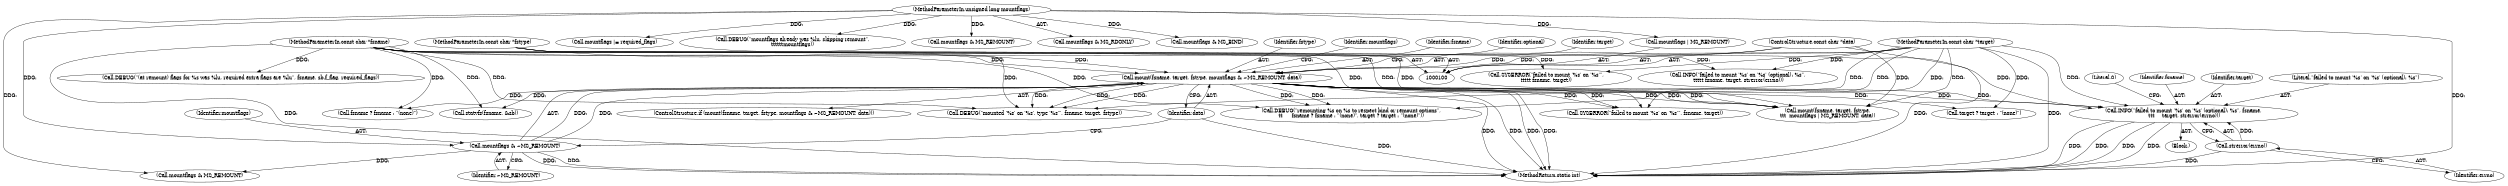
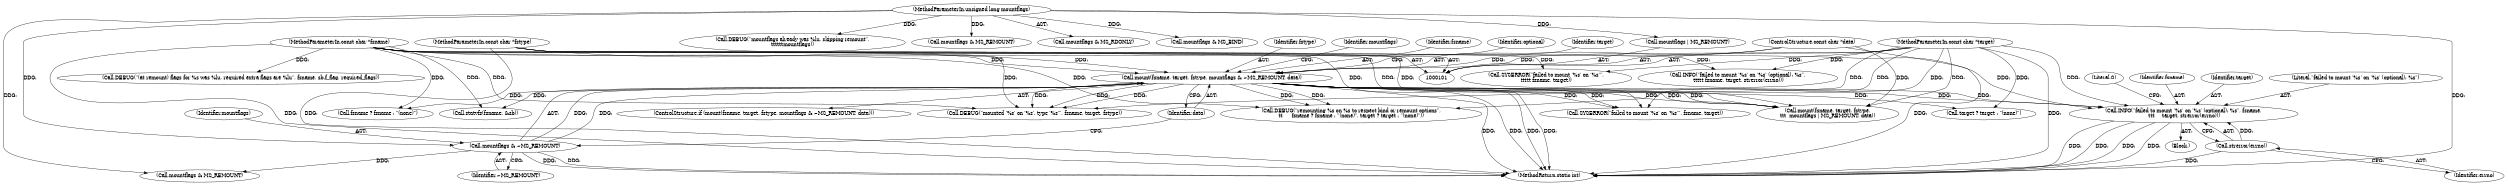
  digraph {
    n1 [label="(Call,INFO(\"failed to mount '%s' on '%s' (optional): %s\", fsname,\n \t\t\t     target, strerror(errno)))"]
    n2 [label="(Call,strerror(errno))"]
    n3 [label="(MethodReturn,static int)"]
    n4 [label="(Block,)"]
    n5 [label="(Identifier,errno)"]
    n6 [label="(Call,mount(fsname, target, fstype, mountflags & ~MS_REMOUNT, data))"]
    n7 [label="(Identifier,data)"]
    n8 [label="(Call,DEBUG(\"remounting %s on %s to respect bind or remount options\",\n\t\t      fsname ? fsname : \"(none)\", target ? target : \"(none)\"))"]
    n9 [label="(Call,statvfs(fsname, &sb))"]
    n10 [label="(Call,target ? target : \"(none)\")"]
    n11 [label="(ControlStructure,if (mount(fsname, target, fstype, mountflags & ~MS_REMOUNT, data)))"]
    n12 [label="(Call,SYSERROR(\"failed to mount '%s' on '%s'\", fsname, target))"]
    n13 [label="(Call,DEBUG(\"mounted '%s' on '%s', type '%s'\", fsname, target, fstype))"]
    n14 [label="(Call,mount(fsname, target, fstype,\n\t\t\t  mountflags | MS_REMOUNT, data))"]
    n15 [label="(Call,fsname ? fsname : \"(none)\")"]
    n16 [label="(Call,mountflags & ~MS_REMOUNT)"]
    n17 [label="(MethodParameterIn,const char *fsname)"]
    n18 [label="(Call,DEBUG(\"(at remount) flags for %s was %lu, required extra flags are %lu\", fsname, sb.f_flag, required_flags))"]
    n19 [label="(Call,SYSERROR(\"failed to mount '%s' on '%s'\",\n\t\t\t\t\t fsname, target))"]
    n20 [label="(Call,INFO(\"failed to mount '%s' on '%s' (optional): %s\",\n \t\t\t\t\t fsname, target, strerror(errno)))"]
-   1000101 [label=1000100]
+   1000101
    n22 [label="(MethodParameterIn,const char *target)"]
    n23 [label="(MethodParameterIn,const char *fstype)"]
    n24 [label="(Call,mountflags & MS_REMOUNT)"]
    n25 [label="(Identifier,~MS_REMOUNT)"]
    n26 [label="(MethodParameterIn,unsigned long mountflags)"]
    n27 [label="(Call,mountflags | MS_REMOUNT)"]
-   n28 [label="(Call,mountflags |= required_flags)"]
    n29 [label="(Call,DEBUG(\"mountflags already was %lu, skipping remount\",\n\t\t\t\t\t\tmountflags))"]
    n30 [label="(Call,mountflags & MS_REMOUNT)"]
    n31 [label="(Call,mountflags & MS_RDONLY)"]
    n32 [label="(Call,mountflags & MS_BIND)"]
    n33 [label="(ControlStructure,const char *data)"]
    n34 [label="(Literal,0)"]
    n35 [label="(Identifier,target)"]
    n36 [label="(Identifier,fstype)"]
    n37 [label="(Identifier,fsname)"]
    n38 [label="(Identifier,mountflags)"]
    n39 [label="(Identifier,target)"]
    n40 [label="(Literal,\"failed to mount '%s' on '%s' (optional): %s\")"]
    n41 [label="(Identifier,mountflags)"]
    n42 [label="(Identifier,fsname)"]
    n43 [label="(Identifier,optional)"]
    n1 -> n2 [label="CFG: "]
    n1 -> n3 [label="DDG: "]
    n1 -> n3 [label="DDG: "]
    n1 -> n3 [label="DDG: "]
    n1 -> n3 [label="DDG: "]
    n1 -> n4 [label="AST: "]
    n2 -> n1 [label="AST: "]
    n2 -> n1 [label="DDG: "]
    n2 -> n3 [label="DDG: "]
    n2 -> n5 [label="CFG: "]
    n5 -> n2 [label="AST: "]
    n6 -> n1 [label="DDG: "]
    n6 -> n1 [label="DDG: "]
    n6 -> n3 [label="DDG: "]
    n6 -> n3 [label="DDG: "]
    n6 -> n3 [label="DDG: "]
    n6 -> n3 [label="DDG: "]
    n6 -> n7 [label="CFG: "]
    n6 -> n8 [label="DDG: "]
    n6 -> n8 [label="DDG: "]
    n6 -> n9 [label="DDG: "]
    n6 -> n10 [label="DDG: "]
    n6 -> n11 [label="AST: "]
    n6 -> n12 [label="DDG: "]
    n6 -> n12 [label="DDG: "]
    n6 -> n13 [label="DDG: "]
    n6 -> n13 [label="DDG: "]
    n6 -> n13 [label="DDG: "]
    n6 -> n14 [label="DDG: "]
    n6 -> n14 [label="DDG: "]
    n6 -> n14 [label="DDG: "]
    n6 -> n15 [label="DDG: "]
    n7 -> n6 [label="AST: "]
    n7 -> n16 [label="CFG: "]
    n16 -> n3 [label="DDG: "]
    n16 -> n3 [label="DDG: "]
    n16 -> n6 [label="AST: "]
    n16 -> n6 [label="DDG: "]
    n16 -> n6 [label="DDG: "]
    n16 -> n24 [label="DDG: "]
    n16 -> n25 [label="CFG: "]
    n17 -> n1 [label="DDG: "]
    n17 -> n3 [label="DDG: "]
    n17 -> n6 [label="DDG: "]
    n17 -> n8 [label="DDG: "]
    n17 -> n9 [label="DDG: "]
    n17 -> n12 [label="DDG: "]
    n17 -> n13 [label="DDG: "]
    n17 -> n14 [label="DDG: "]
    n17 -> n15 [label="DDG: "]
    n17 -> n18 [label="DDG: "]
    n17 -> n19 [label="DDG: "]
    n17 -> n20 [label="DDG: "]
    n17 -> 1000101 [label="AST: "]
    n22 -> n1 [label="DDG: "]
    n22 -> n3 [label="DDG: "]
    n22 -> n6 [label="DDG: "]
    n22 -> n8 [label="DDG: "]
    n22 -> n10 [label="DDG: "]
    n22 -> n12 [label="DDG: "]
    n22 -> n13 [label="DDG: "]
    n22 -> n14 [label="DDG: "]
    n22 -> n19 [label="DDG: "]
    n22 -> n20 [label="DDG: "]
    n22 -> 1000101 [label="AST: "]
-   n7 -> n3 [label="DDG: "]
+   n23 -> n3 [label="DDG: "]
    n23 -> n6 [label="DDG: "]
    n23 -> n13 [label="DDG: "]
    n23 -> n14 [label="DDG: "]
    n23 -> 1000101 [label="AST: "]
    n25 -> n16 [label="AST: "]
    n26 -> n3 [label="DDG: "]
    n26 -> n16 [label="DDG: "]
    n26 -> n24 [label="DDG: "]
    n26 -> n27 [label="DDG: "]
-   n26 -> n28 [label="DDG: "]
    n26 -> n29 [label="DDG: "]
    n26 -> n30 [label="DDG: "]
    n26 -> n31 [label="AST: "]
    n26 -> n32 [label="DDG: "]
    n27 -> 1000101 [label="AST: "]
    n33 -> n3 [label="DDG: "]
    n33 -> n6 [label="DDG: "]
    n33 -> n14 [label="DDG: "]
    n33 -> 1000101 [label="AST: "]
    n34 -> n1 [label="CFG: "]
    n35 -> n6 [label="AST: "]
    n36 -> n6 [label="AST: "]
    n37 -> n1 [label="AST: "]
    n38 -> n6 [label="CFG: "]
    n39 -> n1 [label="AST: "]
    n40 -> n1 [label="AST: "]
    n41 -> n16 [label="AST: "]
    n42 -> n6 [label="AST: "]
    n43 -> n6 [label="CFG: "]
  }
